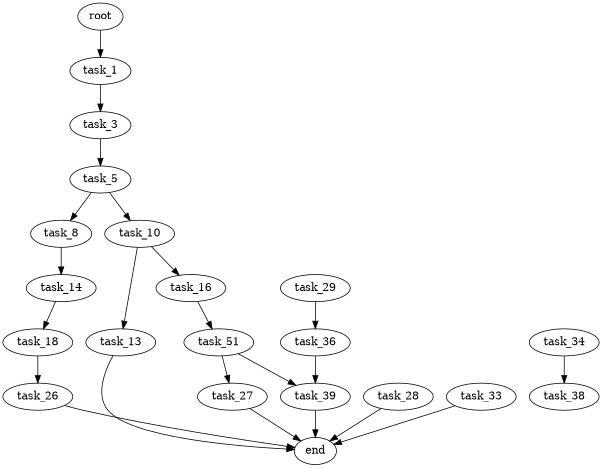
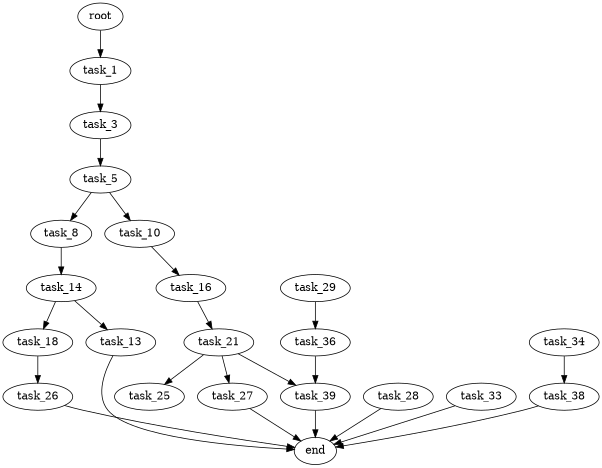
  digraph {
    root
    task_1
    task_3
    task_5
    task_8
    task_10
    task_14
    task_13
    task_16
    task_18
    end
-   task_21 [label=task_51]
+   task_21
    n13 [label=task_26]
+   task_25
    task_27
    task_39
    task_28
    task_29
    task_36
    task_33
    task_34
    task_38
    root -> task_1
    task_1 -> task_3
    task_3 -> task_5
    task_5 -> task_8
    task_5 -> task_10
    task_8 -> task_14
-   task_10 -> task_13
+   task_14 -> task_13
    task_10 -> task_16
    task_14 -> task_18
    task_13 -> end
    task_16 -> task_21
    task_18 -> n13
+   task_21 -> task_25
    task_21 -> task_27
    task_21 -> task_39
    n13 -> end
    task_27 -> end
    task_39 -> end
    task_28 -> end
    task_29 -> task_36
    task_36 -> task_39
    task_33 -> end
    task_34 -> task_38
+   task_38 -> end
  }
